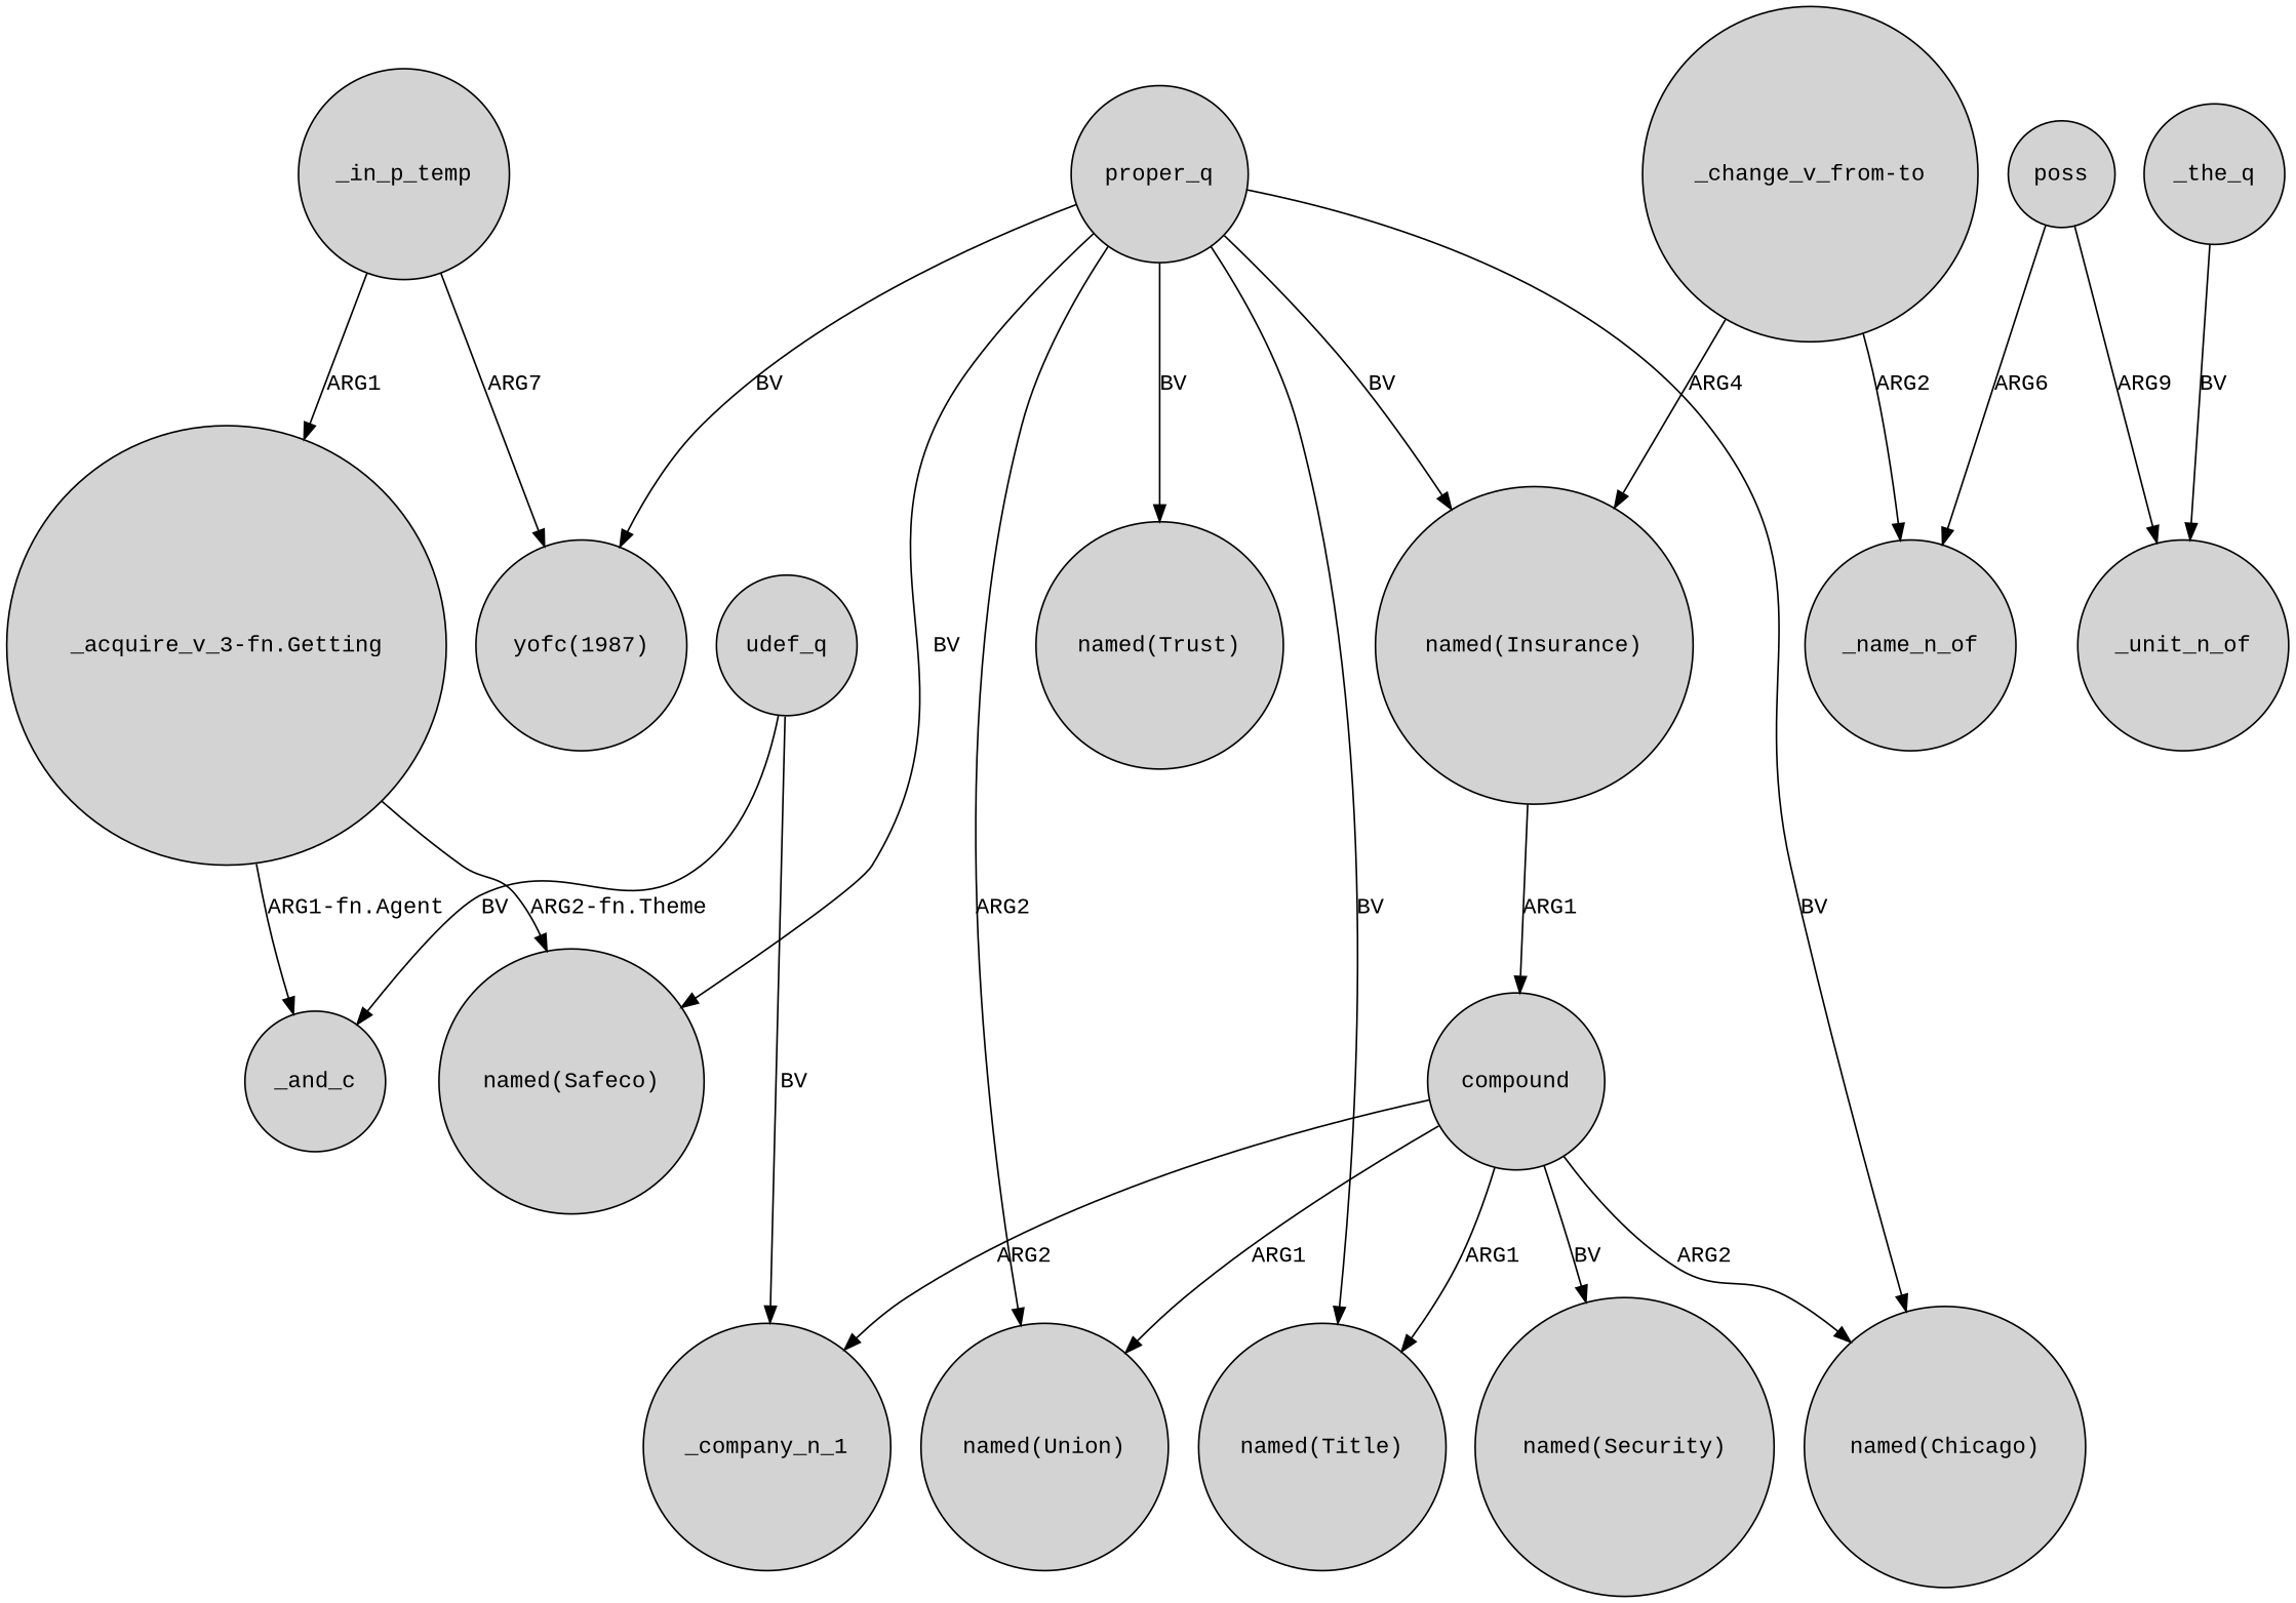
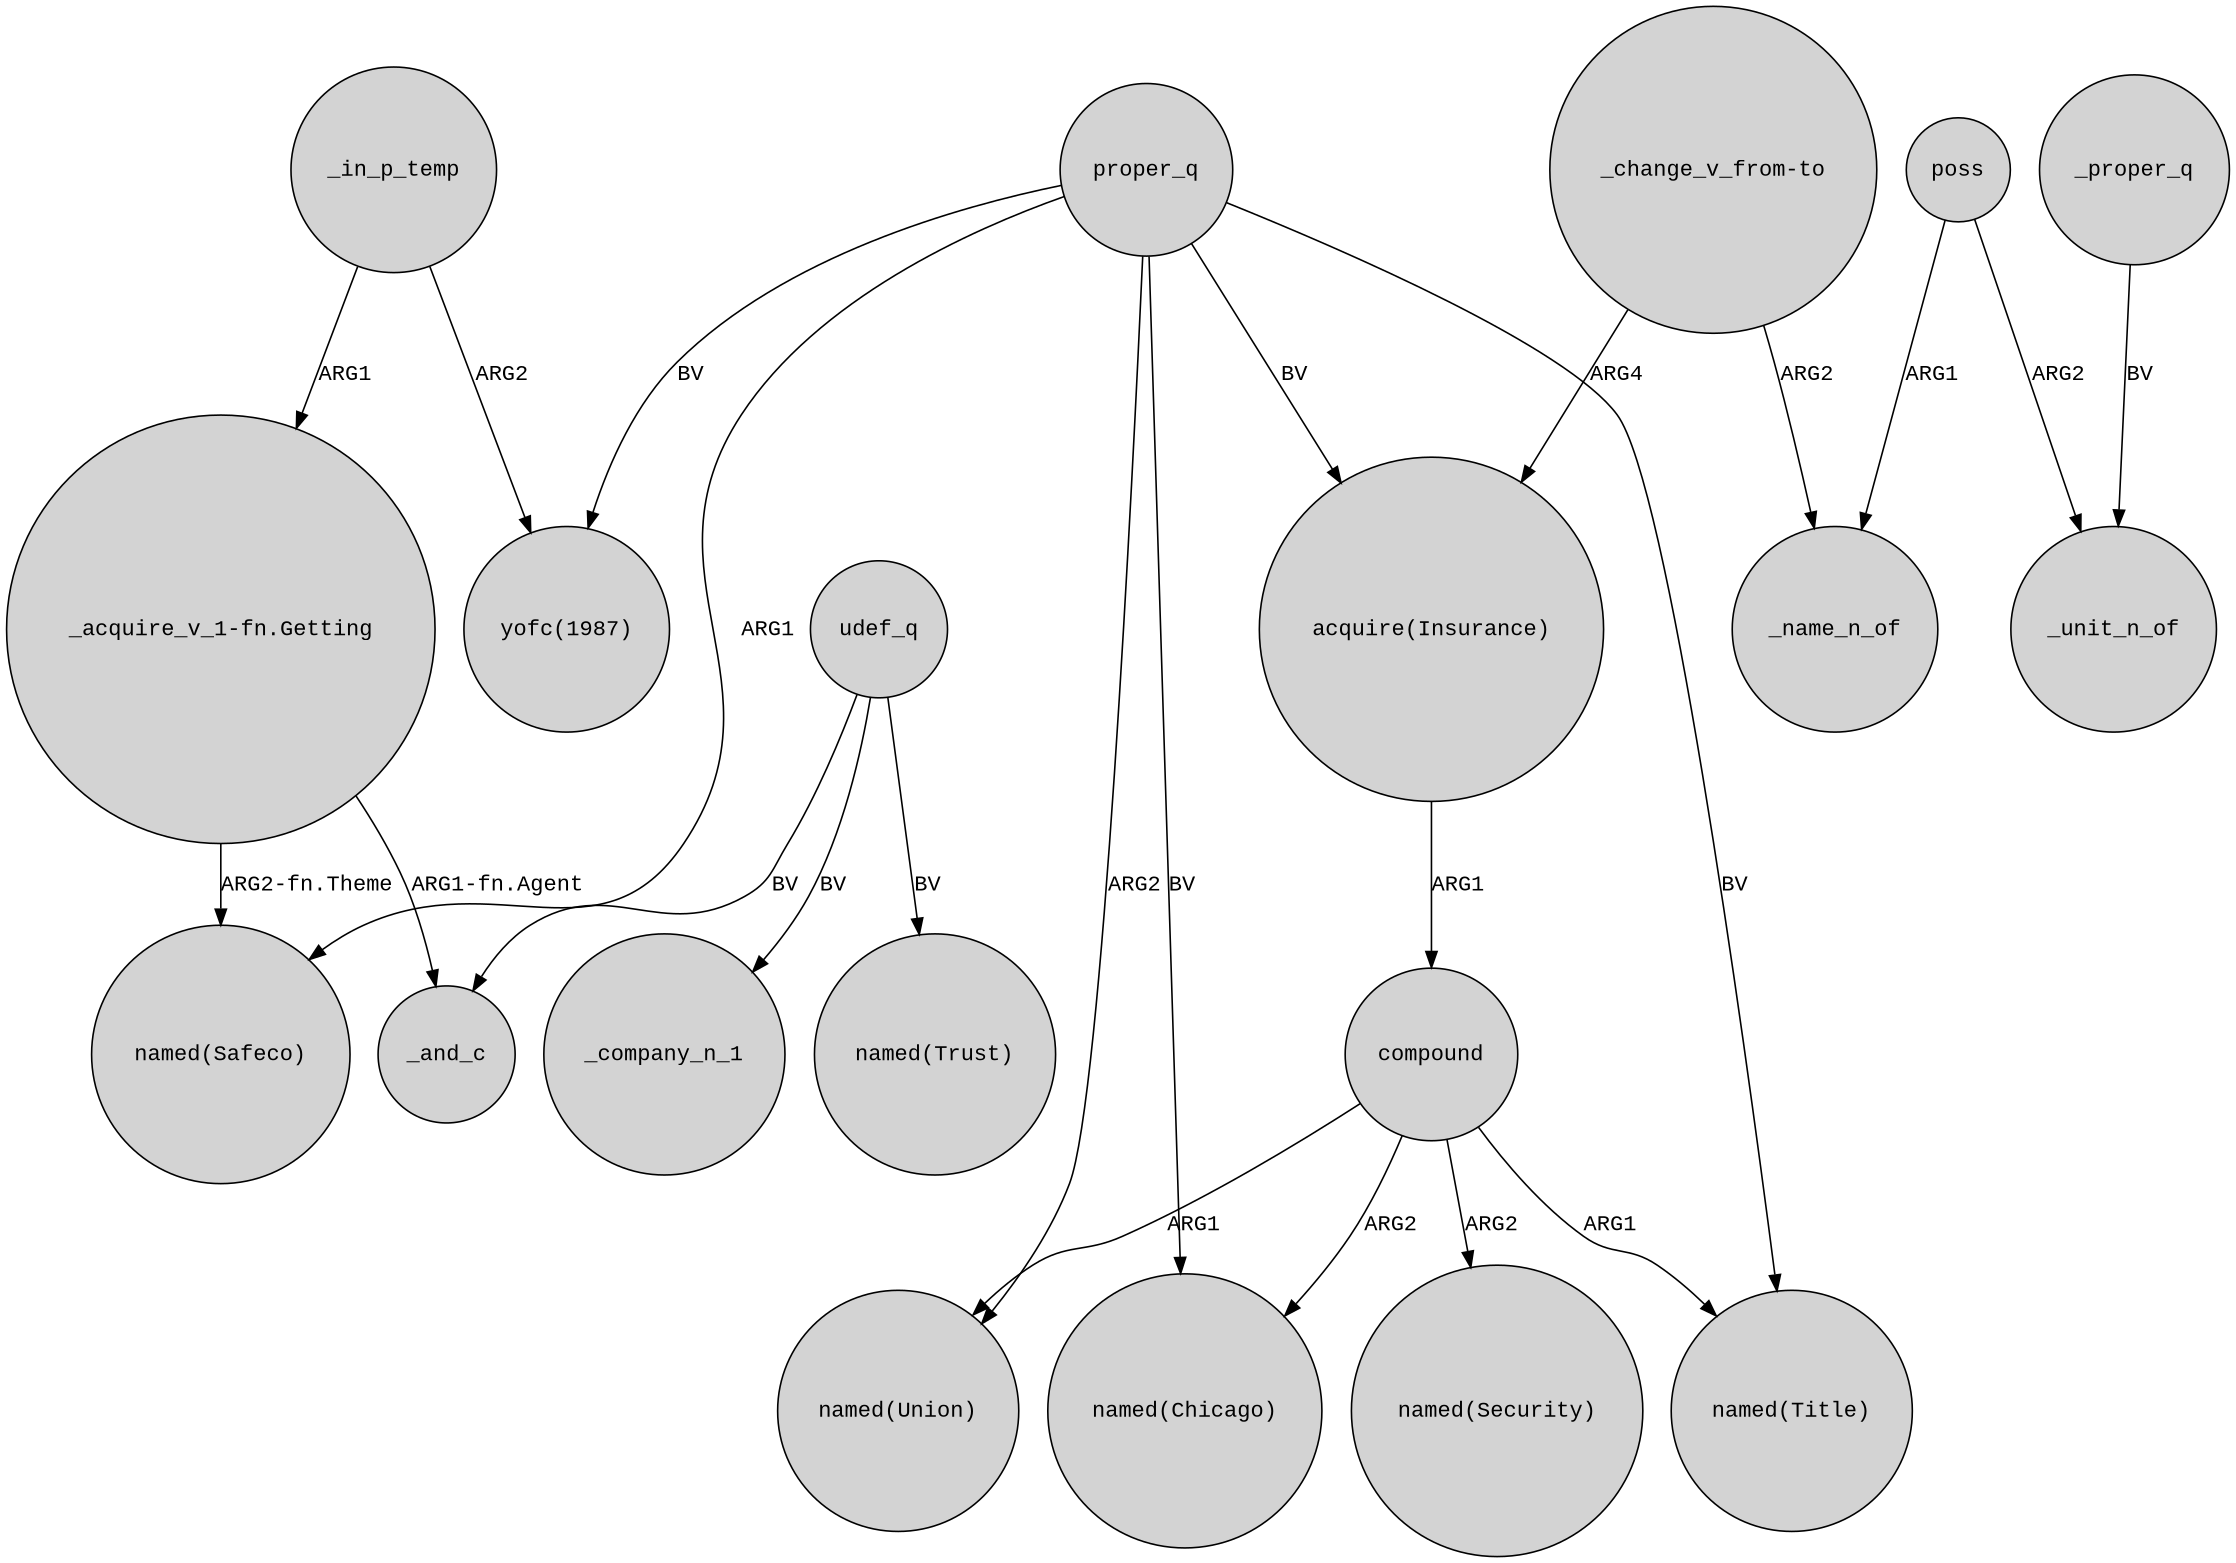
  digraph {
    fontname="Liberation Mono"
    node [fontname="Liberation Mono" shape=circle style=filled]
    edge [fontname="Liberation Mono"]
    _in_p_temp
    "yofc(1987)"
-   "_acquire_v_1-fn.Getting" [label="_acquire_v_3-fn.Getting"]
+   "_acquire_v_1-fn.Getting"
    _and_c
    "named(Safeco)"
    udef_q
    _company_n_1
    proper_q
    "named(Union)"
    "named(Chicago)"
-   "named(Insurance)"
+   "named(Insurance)" [label="acquire(Insurance)"]
    "named(Title)"
    "named(Trust)"
    compound
    "named(Security)"
    poss
    _unit_n_of
    _name_n_of
    "_change_v_from-to"
-   _the_q
-   _in_p_temp -> "yofc(1987)" [label=ARG7]
+   _the_q [label=_proper_q]
+   _in_p_temp -> "yofc(1987)" [label=ARG2]
    _in_p_temp -> "_acquire_v_1-fn.Getting" [label=ARG1]
    "_acquire_v_1-fn.Getting" -> _and_c [label="ARG1-fn.Agent"]
    "_acquire_v_1-fn.Getting" -> "named(Safeco)" [label="ARG2-fn.Theme"]
    udef_q -> _and_c [label=BV]
    udef_q -> _company_n_1 [label=BV]
    proper_q -> "yofc(1987)" [label=BV]
-   proper_q -> "named(Safeco)" [label=BV]
+   proper_q -> "named(Safeco)" [label=ARG1]
    proper_q -> "named(Union)" [label=ARG2]
    proper_q -> "named(Chicago)" [label=BV]
    proper_q -> "named(Insurance)" [label=BV]
    proper_q -> "named(Title)" [label=BV]
-   proper_q -> "named(Trust)" [label=BV]
+   udef_q -> "named(Trust)" [label=BV]
    "named(Insurance)" -> compound [label=ARG1]
-   compound -> _company_n_1 [label=ARG2]
    compound -> "named(Union)" [label=ARG1]
    compound -> "named(Chicago)" [label=ARG2]
    compound -> "named(Title)" [label=ARG1]
-   compound -> "named(Security)" [label=BV]
-   poss -> _unit_n_of [label=ARG9]
-   poss -> _name_n_of [label=ARG6]
+   compound -> "named(Security)" [label=ARG2]
+   poss -> _unit_n_of [label=ARG2]
+   poss -> _name_n_of [label=ARG1]
    "_change_v_from-to" -> "named(Insurance)" [label=ARG4]
    "_change_v_from-to" -> _name_n_of [label=ARG2]
    _the_q -> _unit_n_of [label=BV]
  }
